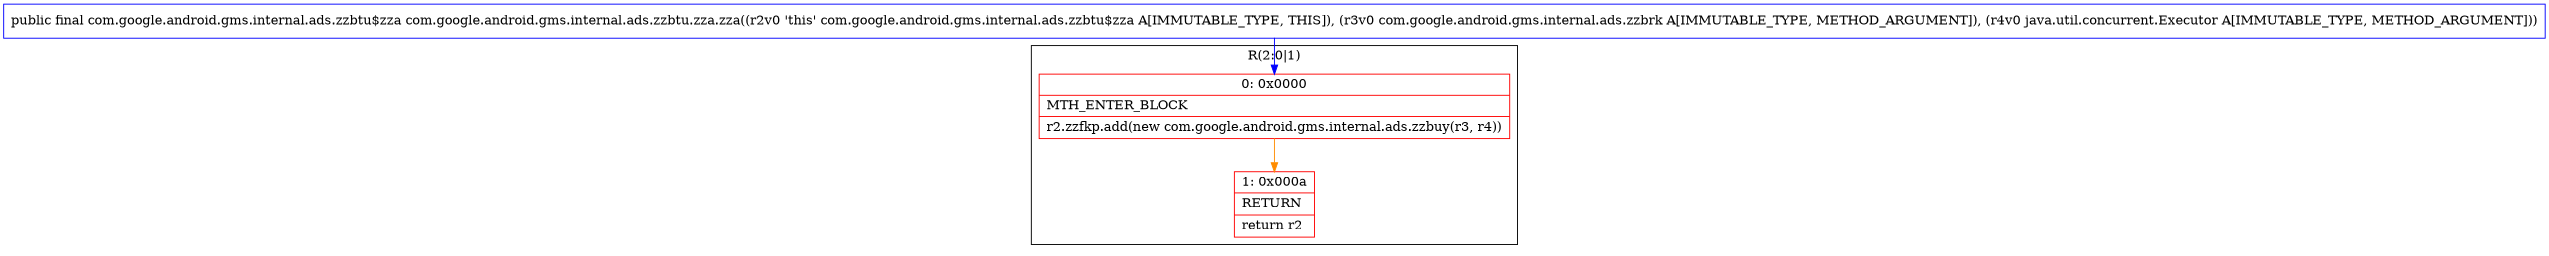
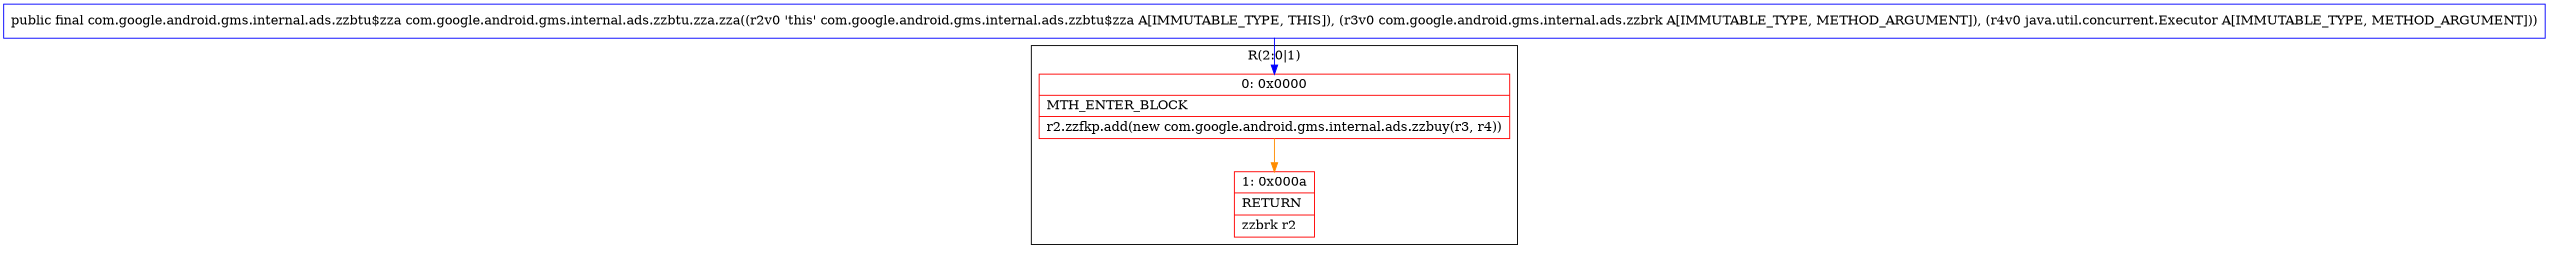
  digraph {
    node [color=red shape=record]
    edge [style=solid]
    n1 [label="{0\:\ 0x0000|MTH_ENTER_BLOCK\l|r2.zzfkp.add(new com.google.android.gms.internal.ads.zzbuy(r3, r4))\l}"]
-   n2 [label="{1\:\ 0x000a|RETURN\l|return r2\l}"]
+   n2 [label="{1\:\ 0x000a|RETURN\l|zzbrk r2\l}"]
    n3 [label="{public final com.google.android.gms.internal.ads.zzbtu$zza com.google.android.gms.internal.ads.zzbtu.zza.zza((r2v0 'this' com.google.android.gms.internal.ads.zzbtu$zza A[IMMUTABLE_TYPE, THIS]), (r3v0 com.google.android.gms.internal.ads.zzbrk A[IMMUTABLE_TYPE, METHOD_ARGUMENT]), (r4v0 java.util.concurrent.Executor A[IMMUTABLE_TYPE, METHOD_ARGUMENT])) }" color=blue]
    subgraph cluster_1 {
      label="R(2:0|1)"
      n1
      n2
    }
    n1 -> n2 [color=darkorange]
    n3 -> n1 [color=blue]
  }
